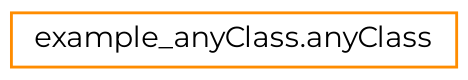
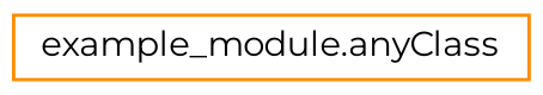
  digraph {
    rankdir=LR
    fontname=Montserrat
-   n1 [color=darkorange fillcolor=white fontname=Montserrat fontsize=10 height=0.2 label="example_anyClass.anyClass" shape=record style=filled width=0.4]
+   n1 [color=darkorange fillcolor=white fontname=Montserrat fontsize=10 height=0.2 label="example_module.anyClass" shape=record style=filled width=0.4]
  }
